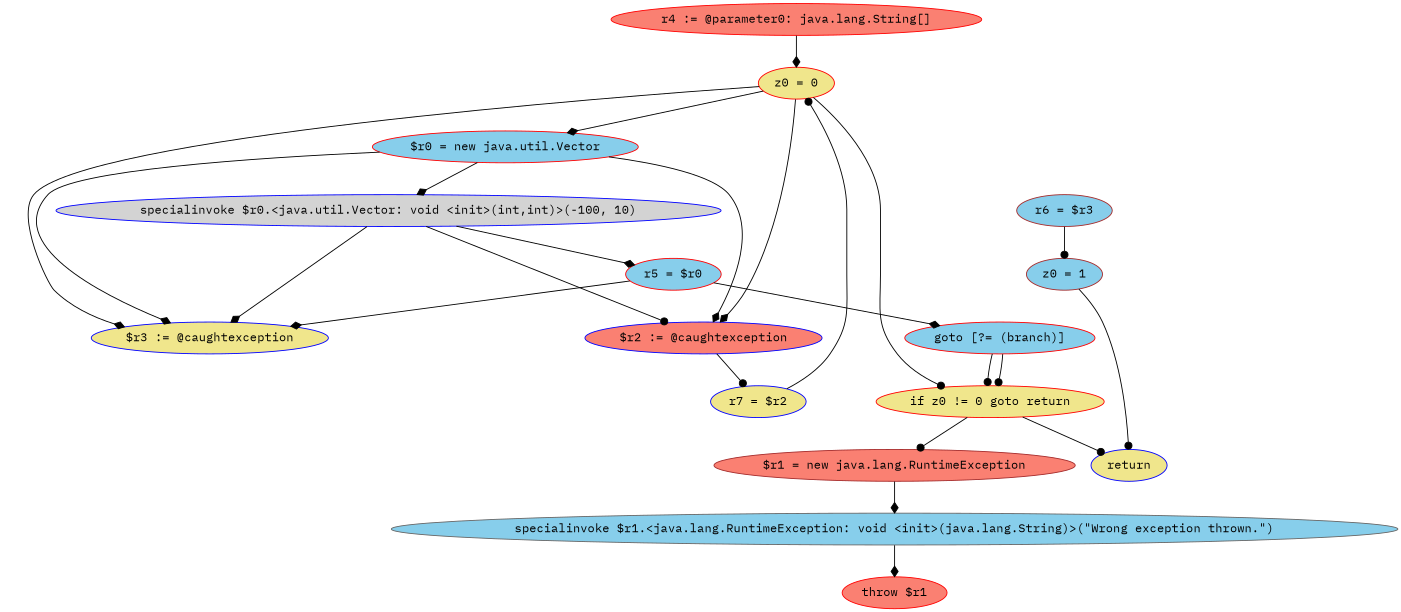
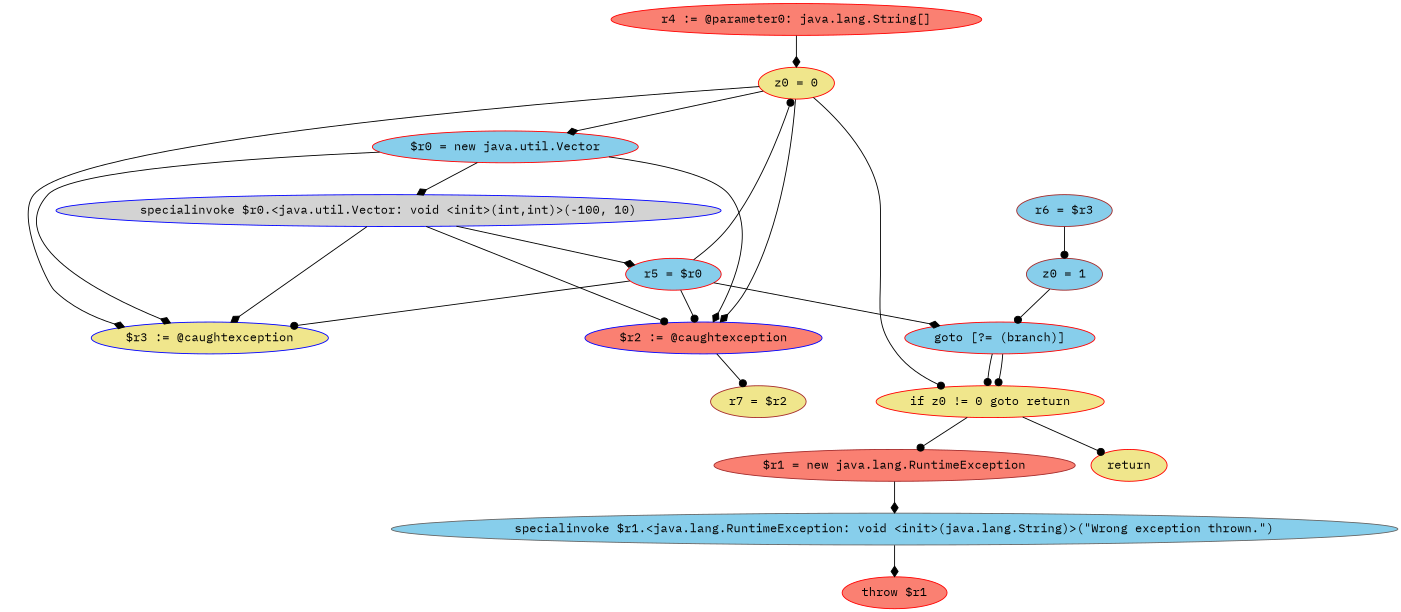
  digraph {
    fontname="IBM Plex Mono"
    node [color=red fillcolor=skyblue fontname="IBM Plex Mono" style=filled]
    edge [arrowhead=diamond fontname="IBM Plex Mono"]
    "r4 := @parameter0: java.lang.String[]" [fillcolor=salmon]
    "z0 = 0" [fillcolor=khaki]
    "$r0 = new java.util.Vector"
    "$r3 := @caughtexception" [color=blue fillcolor=khaki]
    "$r2 := @caughtexception" [color=blue fillcolor=salmon]
    "if z0 != 0 goto return" [fillcolor=khaki]
    "specialinvoke $r0.<java.util.Vector: void <init>(int,int)>(-100, 10)" [color=blue fillcolor=lightgrey]
-   "r7 = $r2" [color=blue fillcolor=khaki]
+   "r7 = $r2" [color=brown fillcolor=khaki]
    "$r1 = new java.lang.RuntimeException" [color=brown fillcolor=salmon]
-   return [color=blue fillcolor=khaki]
+   return [fillcolor=khaki]
    "r5 = $r0"
    "goto [?= (branch)]"
    "r6 = $r3" [color=brown]
    "z0 = 1" [color=brown]
    "specialinvoke $r1.<java.lang.RuntimeException: void <init>(java.lang.String)>(\"Wrong exception thrown.\")" [color=gray40]
    "throw $r1" [fillcolor=salmon]
    "r4 := @parameter0: java.lang.String[]" -> "z0 = 0"
    "z0 = 0" -> "$r0 = new java.util.Vector"
    "z0 = 0" -> "$r3 := @caughtexception"
    "z0 = 0" -> "$r2 := @caughtexception"
    "z0 = 0" -> "if z0 != 0 goto return" [arrowhead=dot]
    "$r0 = new java.util.Vector" -> "$r3 := @caughtexception"
    "$r0 = new java.util.Vector" -> "$r2 := @caughtexception"
    "$r0 = new java.util.Vector" -> "specialinvoke $r0.<java.util.Vector: void <init>(int,int)>(-100, 10)"
    "$r2 := @caughtexception" -> "r7 = $r2" [arrowhead=dot]
    "if z0 != 0 goto return" -> "$r1 = new java.lang.RuntimeException" [arrowhead=dot]
    "if z0 != 0 goto return" -> return [arrowhead=dot]
    "specialinvoke $r0.<java.util.Vector: void <init>(int,int)>(-100, 10)" -> "$r3 := @caughtexception"
    "specialinvoke $r0.<java.util.Vector: void <init>(int,int)>(-100, 10)" -> "$r2 := @caughtexception" [arrowhead=dot]
    "specialinvoke $r0.<java.util.Vector: void <init>(int,int)>(-100, 10)" -> "r5 = $r0"
-   "r7 = $r2" -> "z0 = 0" [arrowhead=dot]
+   "r5 = $r0" -> "z0 = 0" [arrowhead=dot]
    "$r1 = new java.lang.RuntimeException" -> "specialinvoke $r1.<java.lang.RuntimeException: void <init>(java.lang.String)>(\"Wrong exception thrown.\")"
-   "r5 = $r0" -> "$r3 := @caughtexception"
+   "r5 = $r0" -> "$r3 := @caughtexception" [arrowhead=dot]
+   "r5 = $r0" -> "$r2 := @caughtexception" [arrowhead=dot]
    "r5 = $r0" -> "goto [?= (branch)]"
    "goto [?= (branch)]" -> "if z0 != 0 goto return" [arrowhead=dot]
    "goto [?= (branch)]" -> "if z0 != 0 goto return" [arrowhead=dot]
    "r6 = $r3" -> "z0 = 1" [arrowhead=dot]
-   "z0 = 1" -> return [arrowhead=dot]
+   "z0 = 1" -> "goto [?= (branch)]" [arrowhead=dot]
    "specialinvoke $r1.<java.lang.RuntimeException: void <init>(java.lang.String)>(\"Wrong exception thrown.\")" -> "throw $r1"
  }
